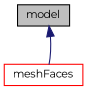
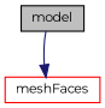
  digraph {
    rankdir=TB
    fontname=Montserrat
    node [fontname=Montserrat fontsize=10 shape=record]
    n1 [color=black fillcolor=grey75 fontcolor=black height=0.2 label=model style=filled width=0.4]
    n2 [color=red height=0.2 label=meshFaces width=0.4]
-   n2 -> n1 [color=midnightblue fontname=Montserrat fontsize=10 labelfontname=FreeSans labelfontsize=10 style=solid]
+   n1 -> n2 [color=midnightblue fontname=Montserrat fontsize=10 labelfontname=FreeSans labelfontsize=10 style=solid]
  }
